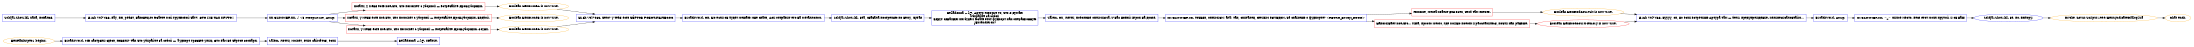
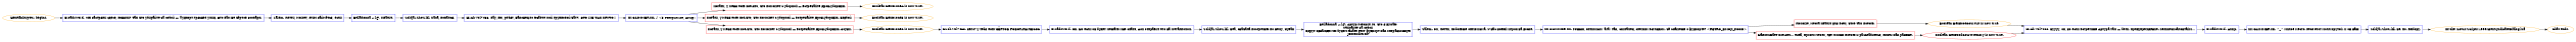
  digraph {
    rankdir=LR
    node [color=blue shape=box]
    "HexRankUpTo1 begins." [color=orange shape=""]
    n2 [label="Broadsword: Мы застряли здесь, поняли? Так что убирайте за собой — Фудкорт грязнее улиц. Это вам не чёртов зоопарк."]
    n3 [label="Salem: Лэтти, может, этим займётся, если"]
    n4 [label="Belladonna ~{@: Хватит."]
    n5 [label="Soldja1Shot1kil: хаха, попался."]
    n6 [label="H16h V0l7463: вау, вы, ребят, наконец-то юзаете мой групповой чат?! ЭТО ЖЕ ТАК КРУТО!!"]
    n7 [label="xX GLIMMER Xx: :) <3 Говорил же, Амир!"]
    n8 [color=red label="Кстати, у меня есть кое-что, что поможет с уборкой — встречайте Дрон-уборщик."]
    n9 [color=red label="Кстати, у меня есть кое-что, что поможет с уборкой — встречайте Дрон-уборщик: Бэдбой."]
    n10 [color=red label="Кстати, у меня есть кое-что, что поможет с уборкой — встречайте Дрон-уборщик: Зоуни."]
    n11 [color=orange label="Boolean HexDroneA is now true." shape=""]
    n12 [color=orange label="Boolean HexDroneB is now true." shape=""]
    n13 [color=orange label="Boolean HexDroneC is now true." shape=""]
    n14 [label="H16h V0l7463: чего? у тебя есть ЧЁРТОВ РОБОТ-ПЫЛЕСОС"]
    n15 [label="Broadsword: Ок. Но если он будет мешать мне спать, Аои отправит его на металлолом."]
    n16 [label="Soldja1Shot1kil: неа, сначала постреляю по нему, чувак"]
    n17 [label="Belladonna ~{@: Артур говорит то, что я думаю\nУбирайте за собой\nВдруг однажды мы будем юзать этот фудкорт как операционную\n¿Entendieron?"]
    n18 [label="Salem: Ох, Лэтти, побольше оптимизма. У нас новый игрок на доске."]
    n19 [label="xX GLIMMER Xx: точняк, оптимизм! ага! так, скиталец, свежим взглядом: чё скажешь о фудкорте? <RETRO_EMOJI_FOOD>"]
    n20 [color=red label="Похоже, места хватит для всех, чтоб там поесть."]
    n21 [color=red label="Напоминает кое-что... типа, просто место, где можно поесть и расслабиться, почти как раньше."]
    n22 [color=orange label="Boolean HexFoodCourtSit is now true." shape=""]
    n23 [color=red label="Boolean HexFoodCourtMemory is now true." shape=""]
    n24 [label="H16h V0l7463: нуууу, ок, но если встретишь Артура там — беги. предупреждение: хеликезисалонтайм…"]
    n25 [label="Broadsword: Амир."]
    n26 [label="xX GLIMMER Xx: ^_^ милое место. весь этот молл крутой. и он наш"]
-   n27 [label="Soldja1Shot1kil: не. по. выбору." shape=ellipse]
+   n27 [label="Soldja1Shot1kil: не. по. выбору."]
    n28 [color=orange label="Invoke /Lotus/Scripts/1999/HexSyndicateDialog.lua" shape=""]
    "Chat ends." [color=orange shape=""]
    "HexRankUpTo1 begins." -> n2
    n2 -> n3
    n3 -> n4
+   n4 -> n5
    n5 -> n6
    n6 -> n7
    n7 -> n8
    n7 -> n9
    n7 -> n10
    n8 -> n11
    n9 -> n12
    n10 -> n13
-   n11 -> n14
    n13 -> n14
    n14 -> n15
    n15 -> n16
    n16 -> n17
    n17 -> n18
    n18 -> n19
    n19 -> n20
    n19 -> n21
    n20 -> n22
    n21 -> n23
    n22 -> n24
    n23 -> n24
    n24 -> n25
    n25 -> n26
    n26 -> n27
    n27 -> n28
    n28 -> "Chat ends."
  }
